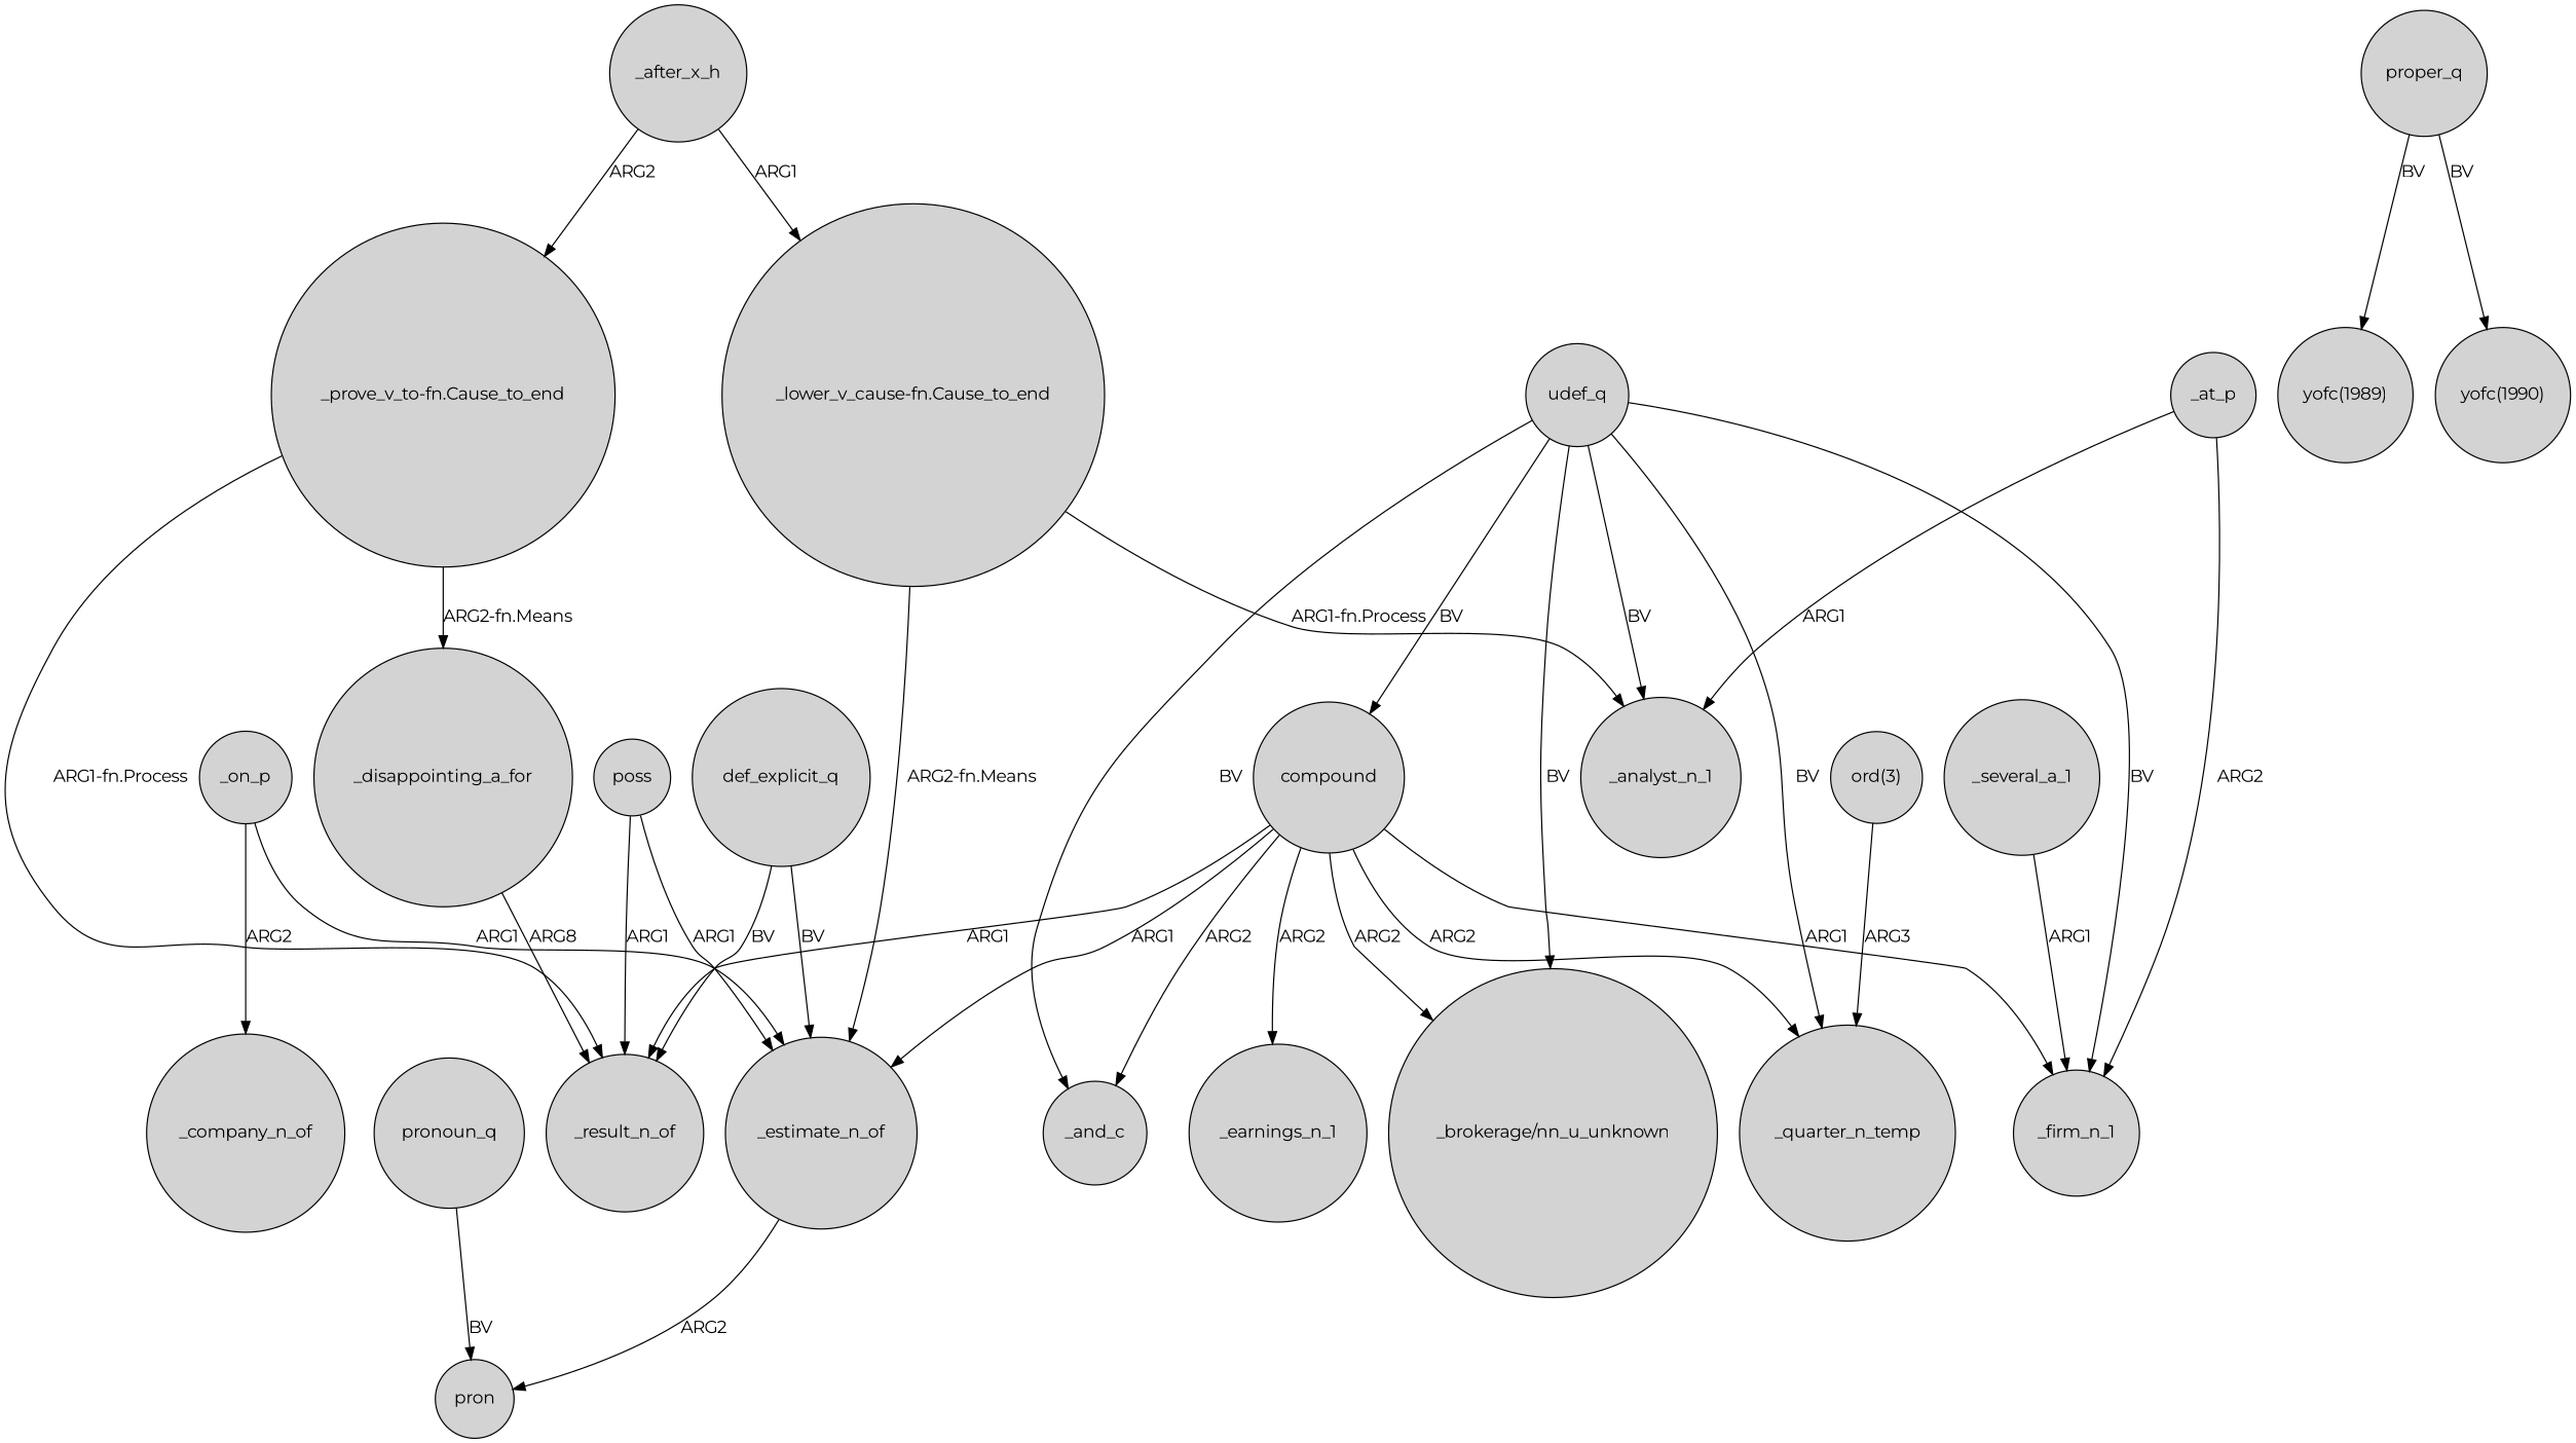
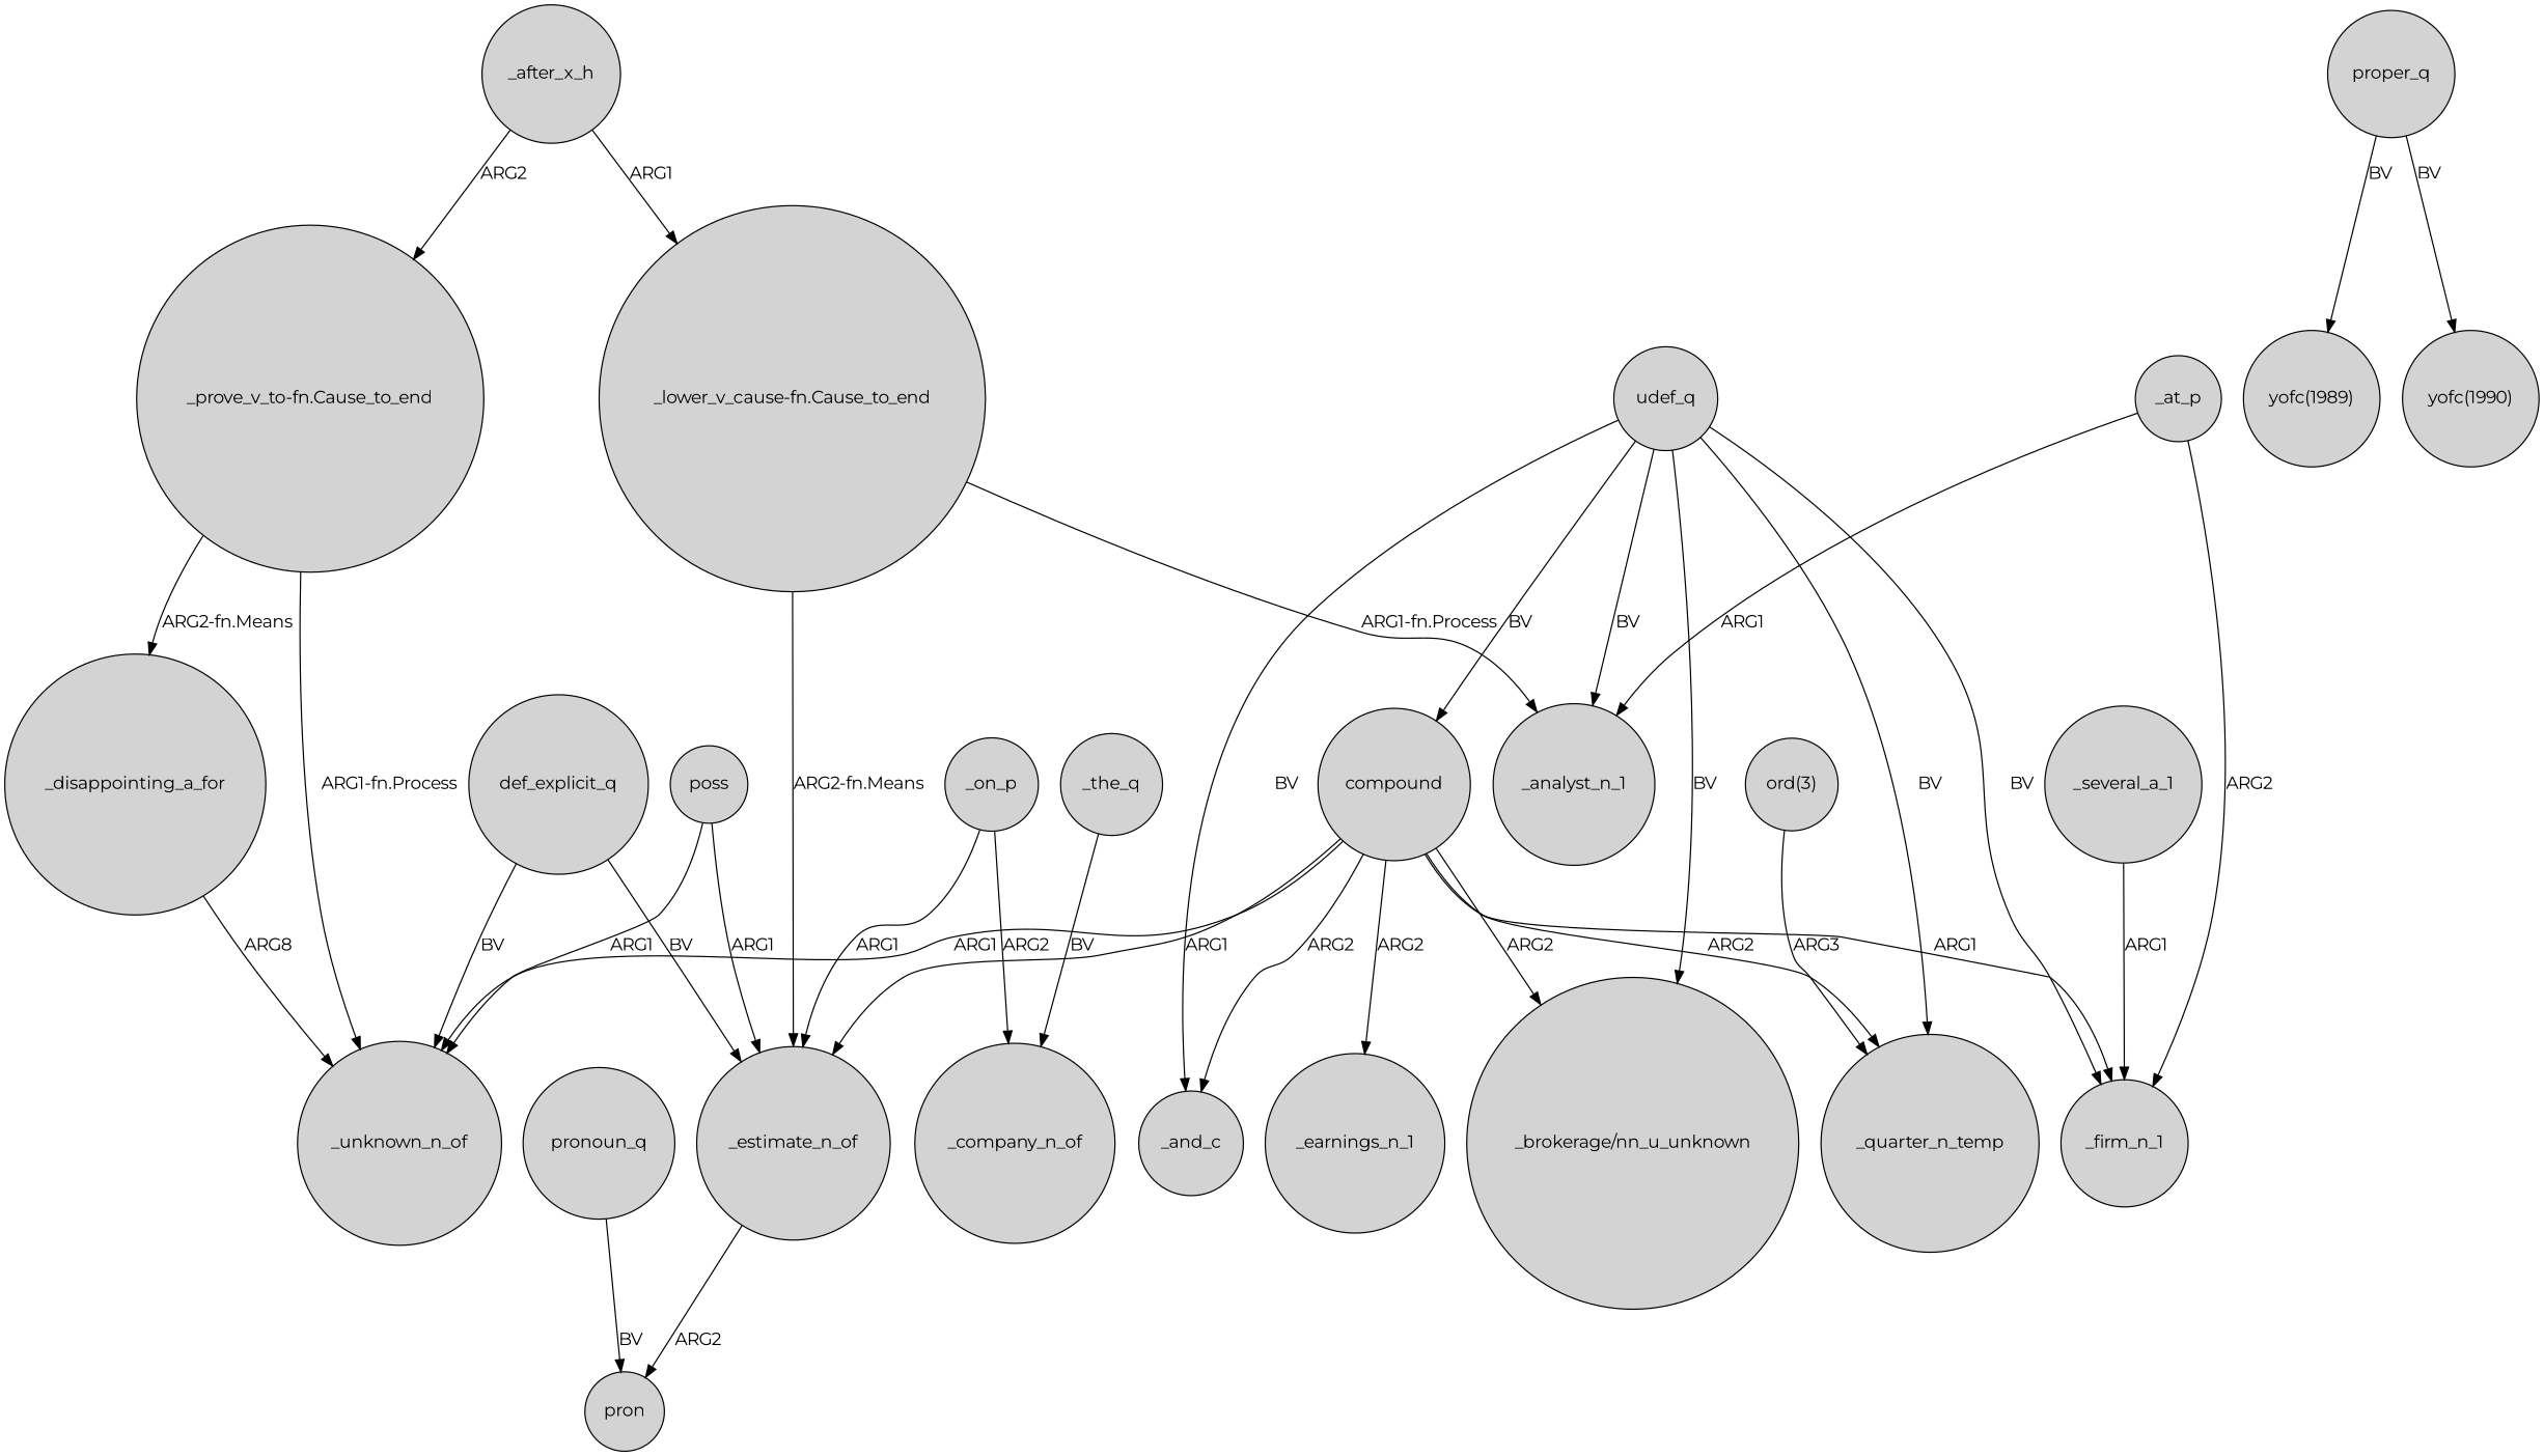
  digraph {
    fontname=Montserrat
    node [fontname=Montserrat shape=circle style=filled]
    edge [fontname=Montserrat]
    def_explicit_q
    _estimate_n_of
-   _result_n_of
+   _result_n_of [label=_unknown_n_of]
    pron
    "ord(3)"
    _quarter_n_temp
    poss
    udef_q
    _analyst_n_1
    "_brokerage/nn_u_unknown"
    _and_c
    _firm_n_1
    compound
    _disappointing_a_for
    "_prove_v_to-fn.Cause_to_end"
    _earnings_n_1
    _on_p
    _company_n_of
    pronoun_q
    _at_p
    _several_a_1
    proper_q
    "yofc(1989)"
    "yofc(1990)"
    "_lower_v_cause-fn.Cause_to_end"
+   _the_q
    _after_x_h
    def_explicit_q -> _estimate_n_of [label=BV]
    def_explicit_q -> _result_n_of [label=BV]
    _estimate_n_of -> pron [label=ARG2]
    "ord(3)" -> _quarter_n_temp [label=ARG3]
    poss -> _estimate_n_of [label=ARG1]
    poss -> _result_n_of [label=ARG1]
    udef_q -> _quarter_n_temp [label=BV]
    udef_q -> _analyst_n_1 [label=BV]
    udef_q -> "_brokerage/nn_u_unknown" [label=BV]
    udef_q -> _and_c [label=BV]
    udef_q -> _firm_n_1 [label=BV]
    udef_q -> compound [label=BV]
    compound -> _estimate_n_of [label=ARG1]
    compound -> _result_n_of [label=ARG1]
    compound -> _quarter_n_temp [label=ARG2]
    compound -> "_brokerage/nn_u_unknown" [label=ARG2]
    compound -> _and_c [label=ARG2]
    compound -> _firm_n_1 [label=ARG1]
    compound -> _earnings_n_1 [label=ARG2]
    _disappointing_a_for -> _result_n_of [label=ARG8]
    "_prove_v_to-fn.Cause_to_end" -> _result_n_of [label="ARG1-fn.Process"]
    "_prove_v_to-fn.Cause_to_end" -> _disappointing_a_for [label="ARG2-fn.Means"]
    _on_p -> _estimate_n_of [label=ARG1]
    _on_p -> _company_n_of [label=ARG2]
    pronoun_q -> pron [label=BV]
    _at_p -> _analyst_n_1 [label=ARG1]
    _at_p -> _firm_n_1 [label=ARG2]
    _several_a_1 -> _firm_n_1 [label=ARG1]
    proper_q -> "yofc(1989)" [label=BV]
    proper_q -> "yofc(1990)" [label=BV]
    "_lower_v_cause-fn.Cause_to_end" -> _estimate_n_of [label="ARG2-fn.Means"]
    "_lower_v_cause-fn.Cause_to_end" -> _analyst_n_1 [label="ARG1-fn.Process"]
+   _the_q -> _company_n_of [label=BV]
    _after_x_h -> "_prove_v_to-fn.Cause_to_end" [label=ARG2]
    _after_x_h -> "_lower_v_cause-fn.Cause_to_end" [label=ARG1]
  }
